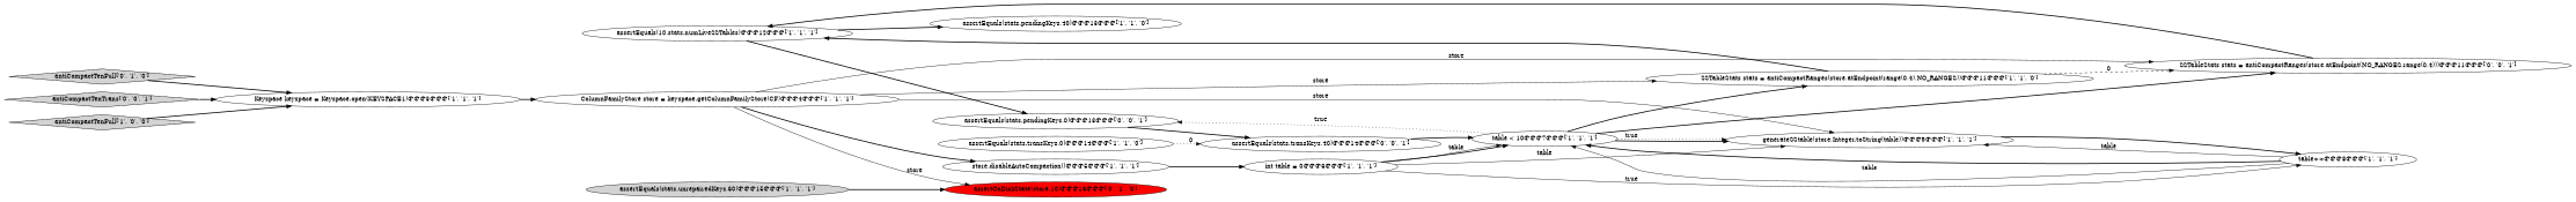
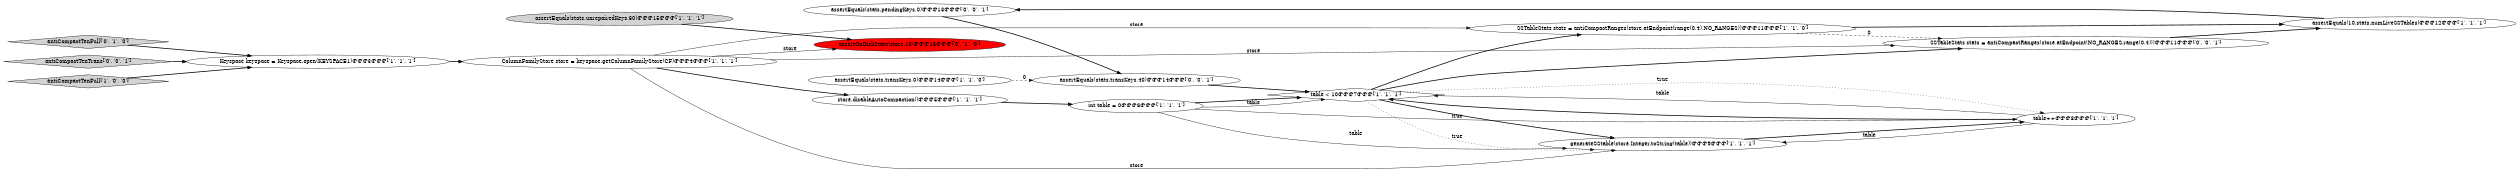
  digraph {
    rankdir=LR
    node [fillcolor=white shape=ellipse style=filled]
    edge [style=bold]
-   n1 [label="assertEquals(stats.pendingKeys,40)@@@13@@@['1', '1', '0']"]
    n2 [label="assertEquals(stats.pendingKeys,0)@@@13@@@['0', '0', '1']"]
    n3 [label="assertEquals(stats.transKeys,40)@@@14@@@['0', '0', '1']"]
    n4 [label="assertEquals(stats.transKeys,0)@@@14@@@['1', '1', '0']"]
    n5 [label="generateSStable(store,Integer.toString(table))@@@9@@@['1', '1', '1']"]
    n6 [label="table++@@@8@@@['1', '1', '1']"]
-   n7 [label="table < 10@@@7@@@['1', '1', '1']"]
+   n7 [label="table < 10@@@7@@@['1', '1', '1']" shape=diamond]
    n8 [label="SSTableStats stats = antiCompactRanges(store,atEndpoint(NO_RANGES,range(0,4)))@@@11@@@['0', '0', '1']"]
    n9 [label="SSTableStats stats = antiCompactRanges(store,atEndpoint(range(0,4),NO_RANGES))@@@11@@@['1', '1', '0']"]
    n10 [fillcolor=red label="assertOnDiskState(store,10)@@@16@@@['0', '1', '0']"]
    n11 [label="store.disableAutoCompaction()@@@5@@@['1', '1', '1']"]
    n12 [label="int table = 0@@@6@@@['1', '1', '1']"]
    n13 [label="assertEquals(10,stats.numLiveSSTables)@@@12@@@['1', '1', '1']"]
    n14 [label="ColumnFamilyStore store = keyspace.getColumnFamilyStore(CF)@@@4@@@['1', '1', '1']"]
    n15 [fillcolor=lightgray label="antiCompactTenFull['0', '1', '0']" shape=diamond]
    n16 [label="Keyspace keyspace = Keyspace.open(KEYSPACE1)@@@3@@@['1', '1', '1']"]
    n17 [fillcolor=lightgray label="assertEquals(stats.unrepairedKeys,60)@@@15@@@['1', '1', '1']"]
    n18 [fillcolor=lightgray label="antiCompactTenTrans['0', '0', '1']" shape=diamond]
    n19 [fillcolor=lightgray label="antiCompactTenFull['1', '0', '0']" shape=diamond]
    n2 -> n3
    n3 -> n7
-   n4 -> n3 [label=0 style=dotted]
+   n4 -> n3 [label=0 style=dashed]
    n5 -> n6
    n6 -> n5 [label=table style=solid]
    n6 -> n7 [label=table style=solid]
    n6 -> n7
    n7 -> n5 [label=true style=dotted]
    n7 -> n5
-   n7 -> n2 [label=true style=dotted]
+   n7 -> n6 [label=true style=dotted]
    n7 -> n8
    n7 -> n9
    n8 -> n13
    n9 -> n8 [label=0 style=dashed]
    n9 -> n13
    n11 -> n12
    n12 -> n5 [label=table style=solid]
    n12 -> n6 [label=true style=solid]
    n12 -> n7 [label=table style=solid]
    n12 -> n7
-   n13 -> n1
    n13 -> n2
    n14 -> n5 [label=store style=solid]
    n14 -> n8 [label=store style=solid]
    n14 -> n9 [label=store style=solid]
    n14 -> n10 [label=store style=solid]
    n14 -> n11
    n15 -> n16
    n16 -> n14
    n17 -> n10
    n18 -> n16
    n19 -> n16
  }
